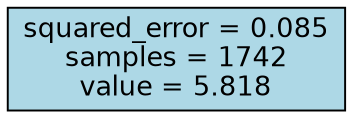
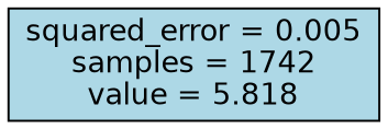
  digraph {
    rankdir=LR
-   n1 [fontname=helvetica label="squared_error = 0.085\nsamples = 1742\nvalue = 5.818" shape=box style=filled fillcolor=lightblue]
+   n1 [fontname=helvetica label="squared_error = 0.005\nsamples = 1742\nvalue = 5.818" shape=box style=filled fillcolor=lightblue]
  }
